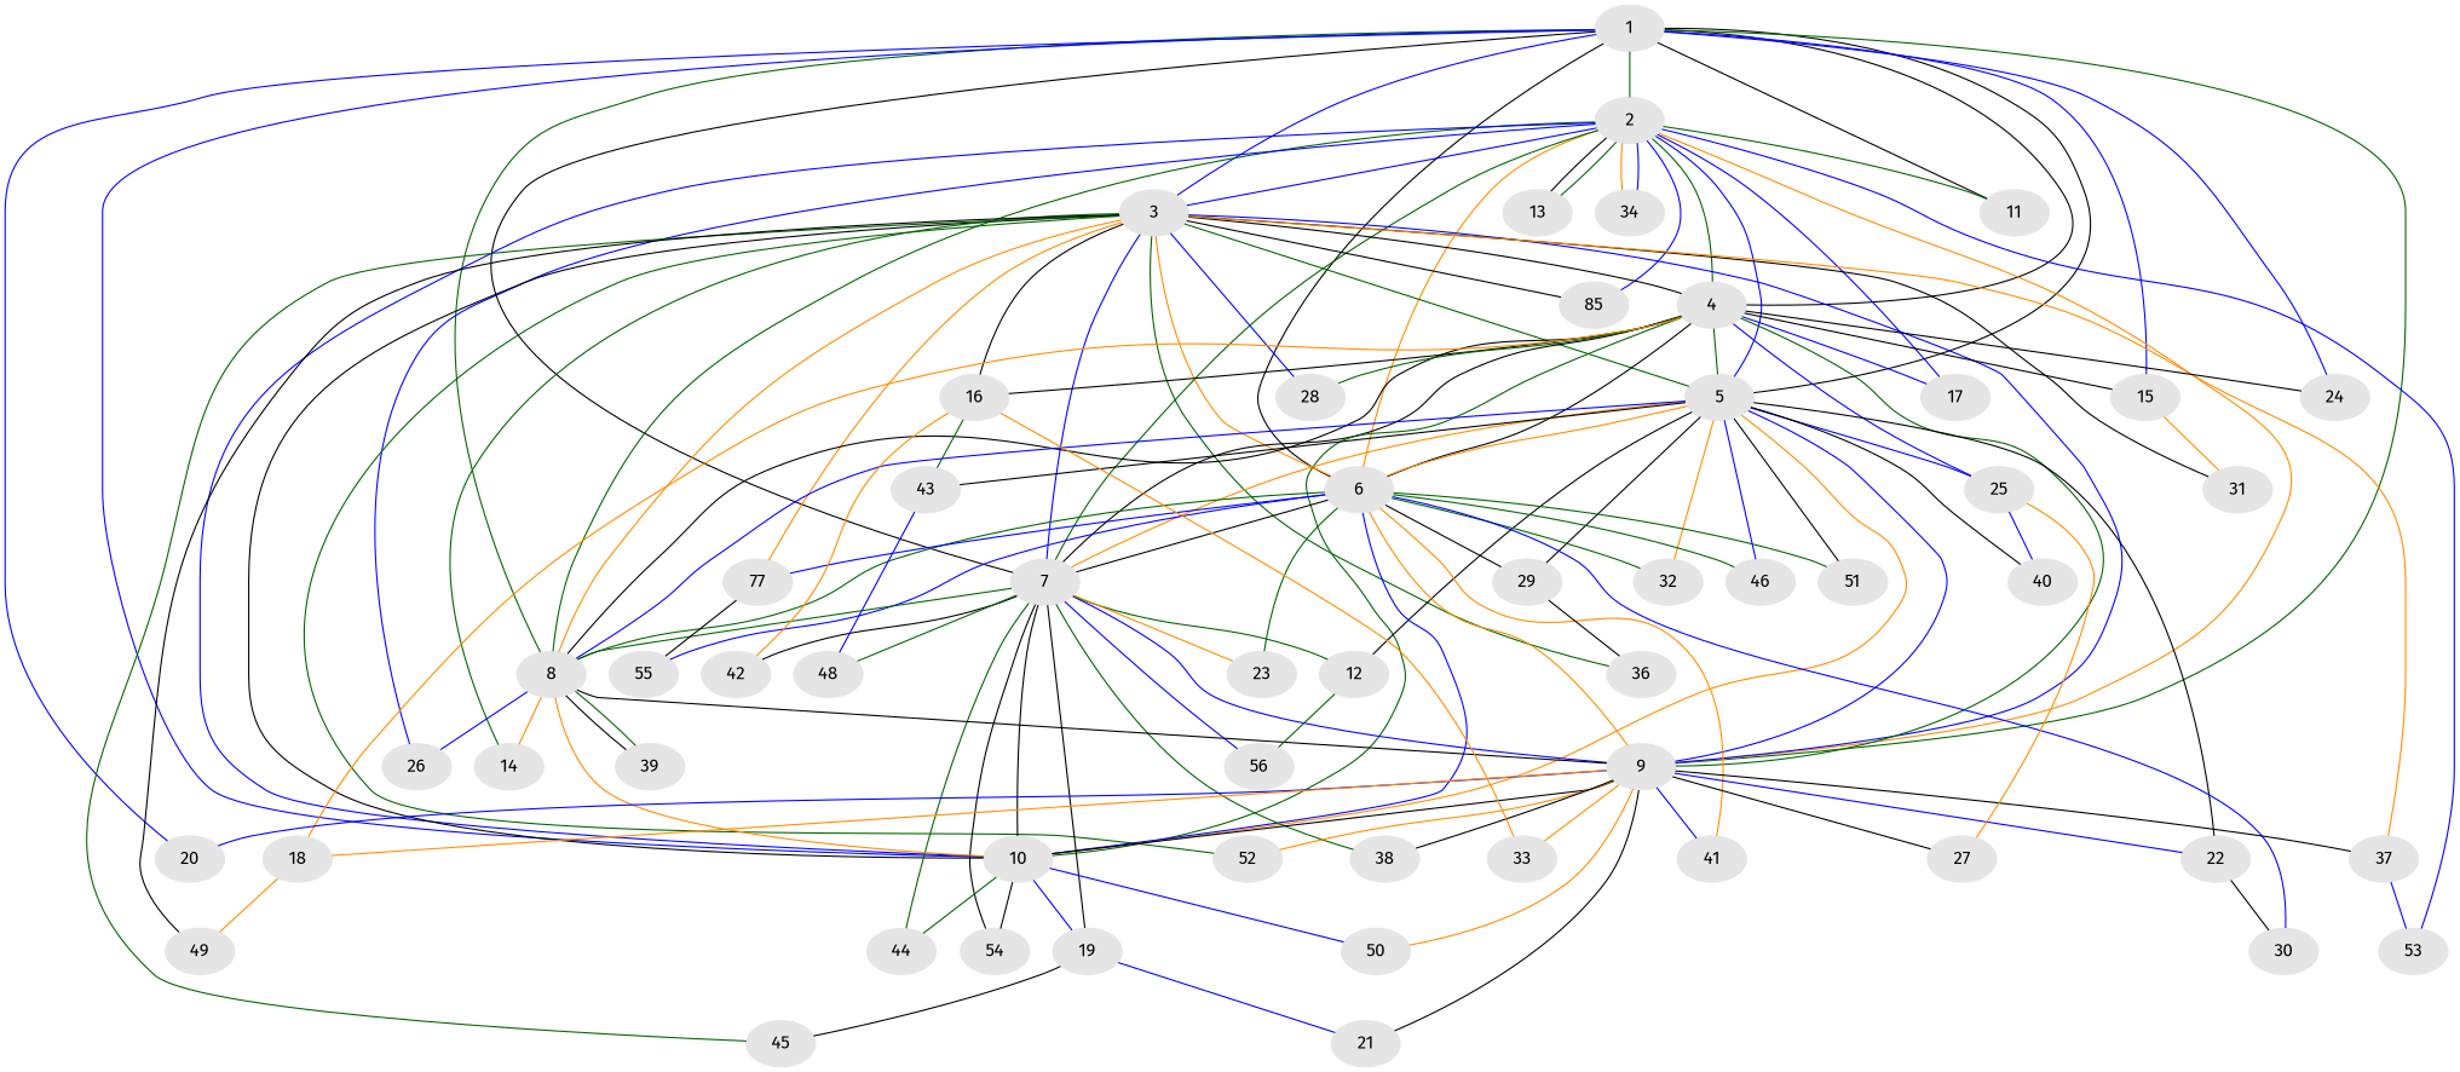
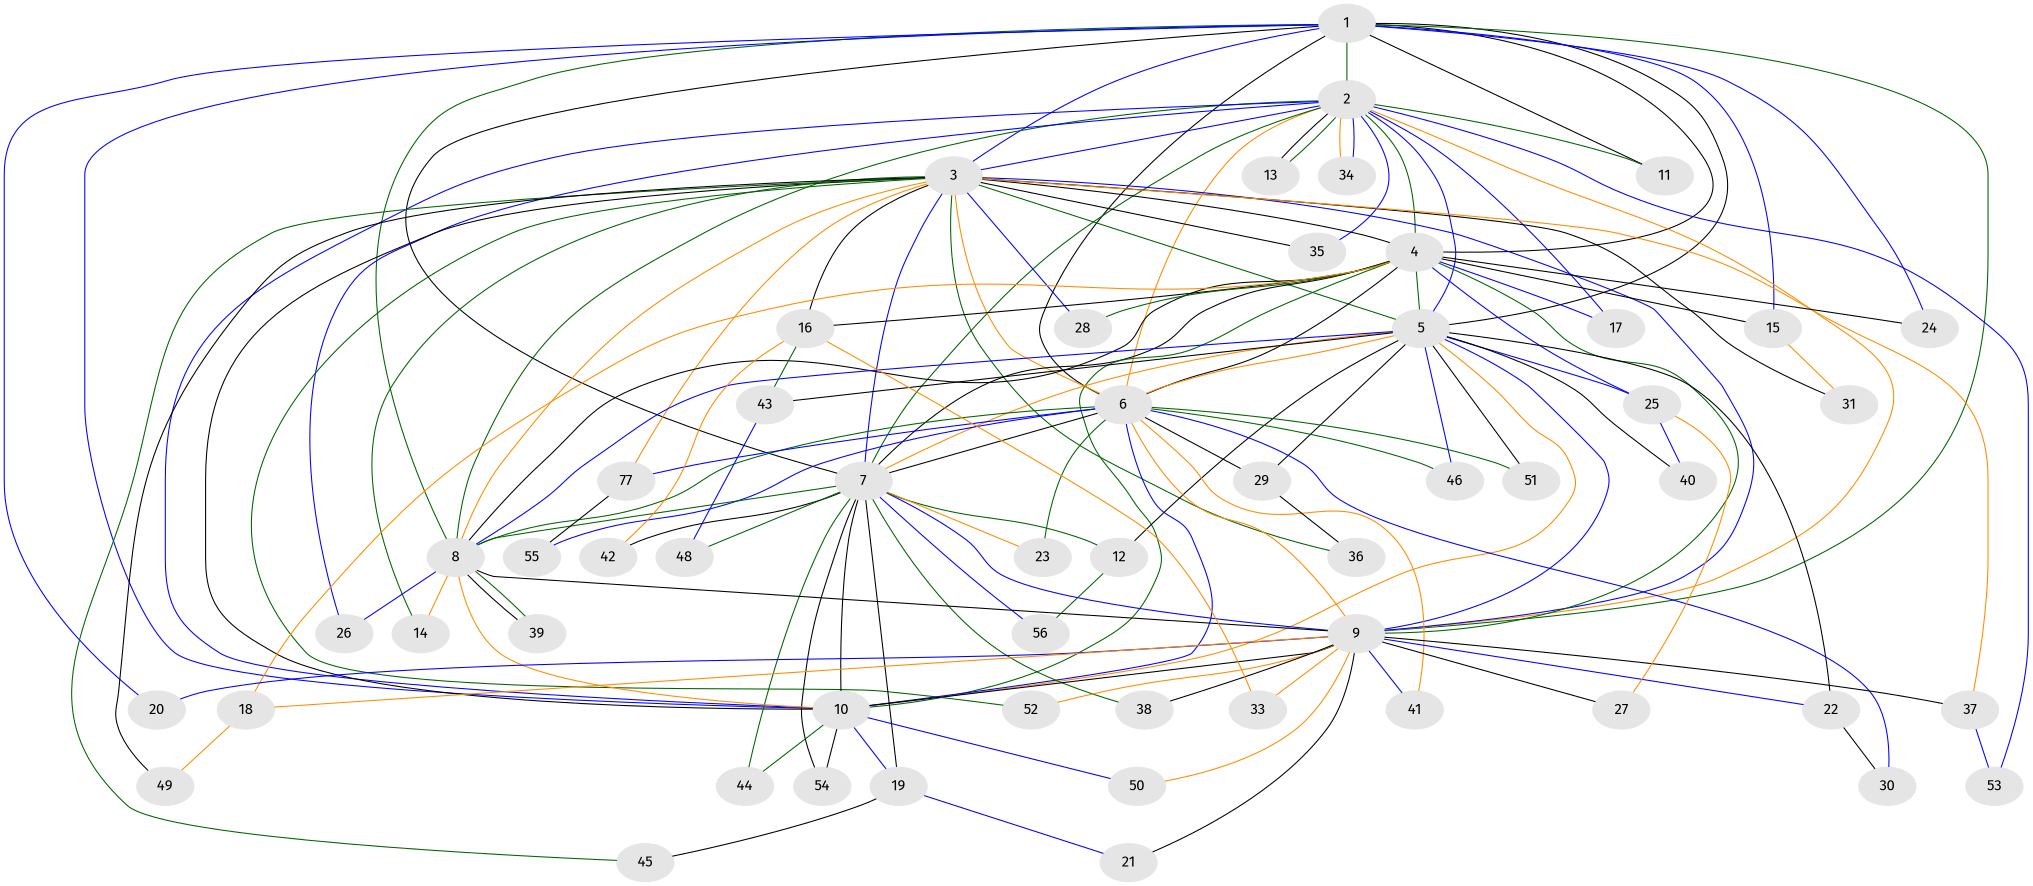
  graph {
    fontname="Fira Sans"
    node [color=gray90 fontname="Fira Sans" style=filled]
    edge [color=black fontname="Fira Sans"]
    1
    2
    3
    4
    5
    6
    7
    8
    9
    10
    11
    15
    20
    24
    13
    17
    26
    34
-   35 [label=85]
+   35
    53
    14
    16
    28
    31
    36
    37
    45
    n28 [label=77]
    49
    52
    18
    25
    12
    22
    29
-   32
    40
    43
    46
    51
    23
    30
    41
    55
    19
    38
    42
    44
    48
    54
    56
    39
    21
    27
    33
    50
    1 -- 2 [color=darkgreen]
    1 -- 3 [color=blue]
    1 -- 4
    1 -- 5
    1 -- 6
    1 -- 7
    1 -- 8 [color=darkgreen]
    1 -- 9 [color=darkgreen]
    1 -- 10 [color=blue]
    1 -- 11
    1 -- 15 [color=blue]
    1 -- 20 [color=blue]
    1 -- 24 [color=blue]
    2 -- 3 [color=blue]
    2 -- 4 [color=darkgreen]
    2 -- 5 [color=blue]
    2 -- 6 [color=darkorange]
    2 -- 7 [color=darkgreen]
    2 -- 8 [color=darkgreen]
    2 -- 9 [color=darkorange]
    2 -- 10 [color=blue]
    2 -- 11 [color=darkgreen]
    2 -- 13
    2 -- 13 [color=darkgreen]
    2 -- 17 [color=blue]
    2 -- 26 [color=blue]
    2 -- 34 [color=darkorange]
    2 -- 34 [color=blue]
    2 -- 35 [color=blue]
    2 -- 53 [color=blue]
    3 -- 4
    3 -- 5 [color=darkgreen]
    3 -- 6 [color=darkorange]
    3 -- 7 [color=blue]
    3 -- 8 [color=darkorange]
    3 -- 9 [color=blue]
    3 -- 10
    3 -- 35
    3 -- 14 [color=darkgreen]
    3 -- 16
    3 -- 28 [color=blue]
    3 -- 31
    3 -- 36 [color=darkgreen]
    3 -- 37 [color=darkorange]
    3 -- 45 [color=darkgreen]
    3 -- n28 [color=darkorange]
    3 -- 49
    3 -- 52 [color=darkgreen]
    4 -- 5 [color=darkgreen]
    4 -- 6
    4 -- 7
    4 -- 8
    4 -- 9 [color=darkgreen]
    4 -- 10 [color=darkgreen]
    4 -- 15
    4 -- 24
    4 -- 17 [color=blue]
    4 -- 16
    4 -- 28 [color=darkgreen]
    4 -- 18 [color=darkorange]
    4 -- 25 [color=blue]
    5 -- 6 [color=darkorange]
    5 -- 7 [color=darkorange]
    5 -- 8 [color=blue]
    5 -- 9 [color=blue]
    5 -- 10 [color=darkorange]
    5 -- 25 [color=blue]
    5 -- 12
    5 -- 22
    5 -- 29
-   5 -- 32 [color=darkorange]
    5 -- 40
    5 -- 43
    5 -- 46 [color=blue]
    5 -- 51
    6 -- 7
    6 -- 8 [color=darkgreen]
    6 -- 9 [color=darkorange]
    6 -- 10 [color=blue]
    6 -- n28 [color=blue]
    6 -- 29
-   6 -- 32 [color=darkgreen]
    6 -- 46 [color=darkgreen]
    6 -- 51 [color=darkgreen]
    6 -- 23 [color=darkgreen]
    6 -- 30 [color=blue]
    6 -- 41 [color=darkorange]
    6 -- 55 [color=blue]
    7 -- 8 [color=darkgreen]
    7 -- 9 [color=blue]
    7 -- 10
    7 -- 12 [color=darkgreen]
    7 -- 23 [color=darkorange]
    7 -- 19
    7 -- 38 [color=darkgreen]
    7 -- 42
    7 -- 44 [color=darkgreen]
    7 -- 48 [color=darkgreen]
    7 -- 54
    7 -- 56 [color=blue]
    8 -- 9
    8 -- 10 [color=darkorange]
    8 -- 26 [color=blue]
    8 -- 14 [color=darkorange]
    8 -- 39
    8 -- 39 [color=darkgreen]
    9 -- 10
    9 -- 20 [color=blue]
    9 -- 37
    9 -- 52 [color=darkorange]
    9 -- 18 [color=darkorange]
    9 -- 22 [color=blue]
    9 -- 41 [color=blue]
    9 -- 38
    9 -- 21
    9 -- 27
    9 -- 33 [color=darkorange]
    9 -- 50 [color=darkorange]
    10 -- 19 [color=blue]
    10 -- 44 [color=darkgreen]
    10 -- 54
    10 -- 50 [color=blue]
    15 -- 31 [color=darkorange]
    16 -- 43 [color=darkgreen]
    16 -- 42 [color=darkorange]
    16 -- 33 [color=darkorange]
    37 -- 53 [color=blue]
    n28 -- 55
    18 -- 49 [color=darkorange]
    25 -- 40 [color=blue]
    25 -- 27 [color=darkorange]
    12 -- 56 [color=darkgreen]
    22 -- 30
    29 -- 36
    43 -- 48 [color=blue]
    19 -- 45
    19 -- 21 [color=blue]
  }
